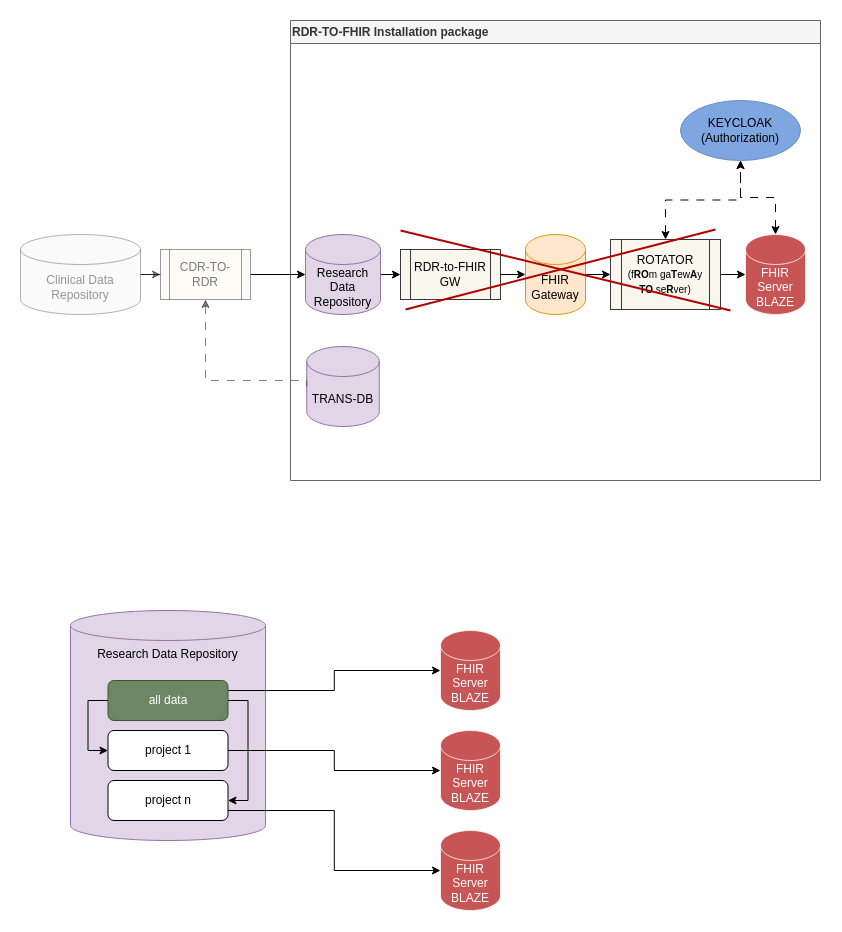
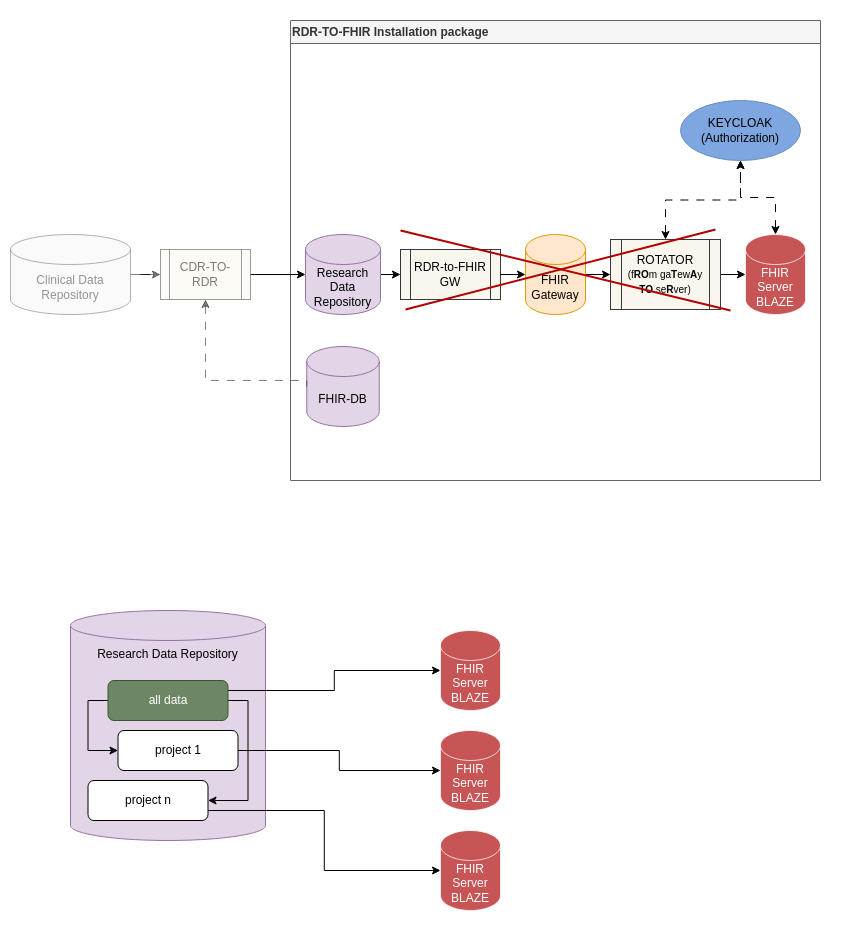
  <mxCell id="0" />
  <mxCell id="1" parent="0" />
  <mxCell id="2" value="RDR-TO-FHIR Installation package" style="swimlane;whiteSpace=wrap;html=1;fillColor=#f5f5f5;fontColor=#333333;strokeColor=#666666;align=left;" vertex="1" parent="1"><mxGeometry x="290" y="20" width="530" height="460" as="geometry" /></mxCell>
  <mxCell id="3" value="RDR-to-FHIR GW" style="shape=process;whiteSpace=wrap;html=1;backgroundOutline=1;fillColor=#f9f7ed;strokeColor=#36393d;" vertex="1" parent="2"><mxGeometry x="110" y="229" width="100" height="50" as="geometry" /></mxCell>
  <mxCell id="4" style="edgeStyle=orthogonalEdgeStyle;rounded=0;orthogonalLoop=1;jettySize=auto;html=1;exitX=1;exitY=0.5;exitDx=0;exitDy=0;exitPerimeter=0;entryX=0;entryY=0.5;entryDx=0;entryDy=0;" edge="1" parent="2" source="5" target="13"><mxGeometry relative="1" as="geometry" /></mxCell>
  <mxCell id="5" value="FHIR Gateway" style="shape=cylinder3;whiteSpace=wrap;html=1;boundedLbl=1;backgroundOutline=1;size=15;fillColor=#ffe6cc;strokeColor=#d79b00;" vertex="1" parent="2"><mxGeometry x="235" y="214" width="60" height="80" as="geometry" /></mxCell>
  <mxCell id="6" style="edgeStyle=orthogonalEdgeStyle;orthogonalLoop=1;jettySize=auto;html=1;exitX=1;exitY=0.5;exitDx=0;exitDy=0;exitPerimeter=0;entryX=0;entryY=0.5;entryDx=0;entryDy=0;" edge="1" parent="2" source="7" target="3"><mxGeometry relative="1" as="geometry" /></mxCell>
  <mxCell id="7" value="Research Data Repository" style="shape=cylinder3;whiteSpace=wrap;html=1;boundedLbl=1;backgroundOutline=1;size=15;fillColor=#e1d5e7;strokeColor=#9673a6;" vertex="1" parent="2"><mxGeometry x="15" y="214" width="75" height="80" as="geometry" /></mxCell>
  <mxCell id="8" style="edgeStyle=orthogonalEdgeStyle;orthogonalLoop=1;jettySize=auto;html=1;exitX=1;exitY=0.5;exitDx=0;exitDy=0;entryX=0;entryY=0.5;entryDx=0;entryDy=0;entryPerimeter=0;" edge="1" parent="2" source="3" target="5"><mxGeometry relative="1" as="geometry" /></mxCell>
  <mxCell id="9" style="edgeStyle=orthogonalEdgeStyle;rounded=0;orthogonalLoop=1;jettySize=auto;html=1;exitX=0.5;exitY=0;exitDx=0;exitDy=0;exitPerimeter=0;startArrow=classic;startFill=1;dashed=1;dashPattern=8 8;" edge="1" parent="2" source="10" target="15"><mxGeometry relative="1" as="geometry" /></mxCell>
  <mxCell id="10" value="FHIR Server&lt;br&gt;BLAZE" style="shape=cylinder3;whiteSpace=wrap;html=1;boundedLbl=1;backgroundOutline=1;size=15;fillColor=#b51c1c;strokeColor=#FFFFFF;fontColor=#ffffff;fontStyle=0;opacity=75;" vertex="1" parent="2"><mxGeometry x="455" y="214" width="60" height="80" as="geometry" /></mxCell>
  <mxCell id="11" style="edgeStyle=orthogonalEdgeStyle;orthogonalLoop=1;jettySize=auto;html=1;exitX=1;exitY=0.5;exitDx=0;exitDy=0;entryX=0;entryY=0.5;entryDx=0;entryDy=0;entryPerimeter=0;" edge="1" parent="2" source="13" target="10"><mxGeometry relative="1" as="geometry" /></mxCell>
  <mxCell id="12" style="edgeStyle=orthogonalEdgeStyle;rounded=0;orthogonalLoop=1;jettySize=auto;html=1;entryX=0.5;entryY=1;entryDx=0;entryDy=0;dashed=1;dashPattern=8 8;startArrow=classic;startFill=1;" edge="1" parent="2" source="13" target="15"><mxGeometry relative="1" as="geometry" /></mxCell>
  <mxCell id="13" value="ROTATOR&lt;br style=&quot;font-size: 6px;&quot;&gt;&lt;font style=&quot;font-size: 10px;&quot;&gt;(f&lt;b&gt;RO&lt;/b&gt;m ga&lt;b&gt;T&lt;/b&gt;ew&lt;b style=&quot;&quot;&gt;A&lt;/b&gt;y &lt;b&gt;TO&lt;/b&gt; se&lt;b&gt;R&lt;/b&gt;ver)&lt;/font&gt;" style="shape=process;whiteSpace=wrap;html=1;backgroundOutline=1;fillColor=#f9f7ed;strokeColor=#36393d;" vertex="1" parent="2"><mxGeometry x="320" y="219" width="110" height="70" as="geometry" /></mxCell>
- <mxCell id="14" value="TRANS-DB" style="shape=cylinder3;whiteSpace=wrap;html=1;boundedLbl=1;backgroundOutline=1;size=15;fillColor=#e1d5e7;strokeColor=#9673a6;" vertex="1" parent="2"><mxGeometry x="16.25" y="326" width="72.5" height="80" as="geometry" /></mxCell>
+ <mxCell id="14" value="FHIR-DB" style="shape=cylinder3;whiteSpace=wrap;html=1;boundedLbl=1;backgroundOutline=1;size=15;fillColor=#e1d5e7;strokeColor=#9673a6;" vertex="1" parent="2"><mxGeometry x="16.25" y="326" width="72.5" height="80" as="geometry" /></mxCell>
  <mxCell id="15" value="KEYCLOAK&lt;br&gt;(Authorization)" style="ellipse;whiteSpace=wrap;html=1;fillColor=#7EA6E0;strokeColor=#6c8ebf;" vertex="1" parent="2"><mxGeometry x="390" y="80" width="120" height="60" as="geometry" /></mxCell>
  <mxCell id="16" value="" style="endArrow=none;html=1;rounded=0;fontColor=#FF0000;strokeWidth=2;fillColor=#e51400;strokeColor=#B20000;" edge="1" parent="2"><mxGeometry width="50" height="50" relative="1" as="geometry"><mxPoint x="115" y="289" as="sourcePoint" /><mxPoint x="425" y="209" as="targetPoint" /></mxGeometry></mxCell>
  <mxCell id="17" style="edgeStyle=orthogonalEdgeStyle;rounded=0;orthogonalLoop=1;jettySize=auto;html=1;entryX=0;entryY=0.5;entryDx=0;entryDy=0;entryPerimeter=0;dashed=1;dashPattern=8 8;endArrow=none;endFill=0;opacity=50;strokeColor=default;startArrow=classic;startFill=1;exitX=0.5;exitY=1;exitDx=0;exitDy=0;" edge="1" parent="1" source="21" target="14"><mxGeometry relative="1" as="geometry"><mxPoint x="160" y="420" as="sourcePoint" /><Array as="points"><mxPoint x="205" y="380" /></Array></mxGeometry></mxCell>
  <mxCell id="18" style="edgeStyle=orthogonalEdgeStyle;rounded=0;orthogonalLoop=1;jettySize=auto;html=1;entryX=0;entryY=0.5;entryDx=0;entryDy=0;opacity=50;" edge="1" parent="1" source="19" target="21"><mxGeometry relative="1" as="geometry" /></mxCell>
- <mxCell id="19" value="Clinical Data Repository" style="shape=cylinder3;whiteSpace=wrap;html=1;boundedLbl=1;backgroundOutline=1;size=15;fillColor=#f5f5f5;strokeColor=#666666;opacity=50;textOpacity=50;fontColor=#333333;" vertex="1" parent="1"><mxGeometry x="20" y="234" width="120" height="80" as="geometry" /></mxCell>
+ <mxCell id="19" value="Clinical Data Repository" style="shape=cylinder3;whiteSpace=wrap;html=1;boundedLbl=1;backgroundOutline=1;size=15;fillColor=#f5f5f5;strokeColor=#666666;opacity=50;textOpacity=50;fontColor=#333333;" vertex="1" parent="1"><mxGeometry x="10" y="234" width="120" height="80" as="geometry" /></mxCell>
  <mxCell id="20" style="edgeStyle=orthogonalEdgeStyle;rounded=0;orthogonalLoop=1;jettySize=auto;html=1;exitX=1;exitY=0.5;exitDx=0;exitDy=0;entryX=0;entryY=0.5;entryDx=0;entryDy=0;entryPerimeter=0;" edge="1" parent="1" source="21" target="7"><mxGeometry relative="1" as="geometry" /></mxCell>
  <mxCell id="21" value="CDR-TO-RDR" style="shape=process;whiteSpace=wrap;html=1;backgroundOutline=1;fillColor=#f9f7ed;strokeColor=#36393d;opacity=50;textOpacity=50;" vertex="1" parent="1"><mxGeometry x="160" y="249" width="90" height="50" as="geometry" /></mxCell>
  <mxCell id="22" value="Research Data Repository" style="shape=cylinder3;whiteSpace=wrap;html=1;boundedLbl=1;backgroundOutline=1;size=15;fillColor=#e1d5e7;strokeColor=#9673a6;verticalAlign=top;" vertex="1" parent="1"><mxGeometry x="70" y="610" width="195" height="230" as="geometry" /></mxCell>
  <mxCell id="23" value="" style="endArrow=none;html=1;rounded=0;fontColor=#FF0000;strokeWidth=2;fillColor=#e51400;strokeColor=#B20000;" edge="1" parent="1"><mxGeometry width="50" height="50" relative="1" as="geometry"><mxPoint x="400" y="230" as="sourcePoint" /><mxPoint x="730" y="310" as="targetPoint" /></mxGeometry></mxCell>
  <mxCell id="24" style="edgeStyle=orthogonalEdgeStyle;rounded=0;orthogonalLoop=1;jettySize=auto;html=1;exitX=0;exitY=0.5;exitDx=0;exitDy=0;entryX=0;entryY=0.5;entryDx=0;entryDy=0;" edge="1" parent="1" source="27" target="29"><mxGeometry relative="1" as="geometry" /></mxCell>
  <mxCell id="25" style="edgeStyle=orthogonalEdgeStyle;rounded=0;orthogonalLoop=1;jettySize=auto;html=1;exitX=1;exitY=0.5;exitDx=0;exitDy=0;entryX=1;entryY=0.5;entryDx=0;entryDy=0;" edge="1" parent="1" source="27" target="31"><mxGeometry relative="1" as="geometry" /></mxCell>
  <mxCell id="26" style="edgeStyle=orthogonalEdgeStyle;rounded=0;orthogonalLoop=1;jettySize=auto;html=1;exitX=1;exitY=0.25;exitDx=0;exitDy=0;entryX=0;entryY=0.5;entryDx=0;entryDy=0;entryPerimeter=0;" edge="1" parent="1" source="27" target="32"><mxGeometry relative="1" as="geometry" /></mxCell>
  <mxCell id="27" value="all data" style="rounded=1;whiteSpace=wrap;html=1;fillColor=#6d8764;fontColor=#ffffff;strokeColor=#3A5431;" vertex="1" parent="1"><mxGeometry x="107.5" y="680" width="120" height="40" as="geometry" /></mxCell>
  <mxCell id="28" style="edgeStyle=orthogonalEdgeStyle;rounded=0;orthogonalLoop=1;jettySize=auto;html=1;exitX=1;exitY=0.5;exitDx=0;exitDy=0;" edge="1" parent="1" source="29" target="33"><mxGeometry relative="1" as="geometry" /></mxCell>
- <mxCell id="29" value="project 1" style="rounded=1;whiteSpace=wrap;html=1;" vertex="1" parent="1"><mxGeometry x="107.5" y="730" width="120" height="40" as="geometry" /></mxCell>
+ <mxCell id="29" value="project 1" style="rounded=1;whiteSpace=wrap;html=1;" vertex="1" parent="1"><mxGeometry x="117.5" y="730" width="120" height="40" as="geometry" /></mxCell>
  <mxCell id="30" style="edgeStyle=orthogonalEdgeStyle;rounded=0;orthogonalLoop=1;jettySize=auto;html=1;exitX=1;exitY=0.75;exitDx=0;exitDy=0;entryX=0;entryY=0.5;entryDx=0;entryDy=0;entryPerimeter=0;" edge="1" parent="1" source="31" target="34"><mxGeometry relative="1" as="geometry" /></mxCell>
- <mxCell id="31" value="project n" style="rounded=1;whiteSpace=wrap;html=1;" vertex="1" parent="1"><mxGeometry x="107.5" y="780" width="120" height="40" as="geometry" /></mxCell>
+ <mxCell id="31" value="project n" style="rounded=1;whiteSpace=wrap;html=1;" vertex="1" parent="1"><mxGeometry x="87.5" y="780" width="120" height="40" as="geometry" /></mxCell>
  <mxCell id="32" value="FHIR Server&lt;br&gt;BLAZE" style="shape=cylinder3;whiteSpace=wrap;html=1;boundedLbl=1;backgroundOutline=1;size=15;fillColor=#b51c1c;strokeColor=#FFFFFF;fontColor=#ffffff;fontStyle=0;opacity=75;" vertex="1" parent="1"><mxGeometry x="440" y="630" width="60" height="80" as="geometry" /></mxCell>
  <mxCell id="33" value="FHIR Server&lt;br&gt;BLAZE" style="shape=cylinder3;whiteSpace=wrap;html=1;boundedLbl=1;backgroundOutline=1;size=15;fillColor=#b51c1c;strokeColor=#FFFFFF;fontColor=#ffffff;fontStyle=0;opacity=75;" vertex="1" parent="1"><mxGeometry x="440" y="730" width="60" height="80" as="geometry" /></mxCell>
  <mxCell id="34" value="FHIR Server&lt;br&gt;BLAZE" style="shape=cylinder3;whiteSpace=wrap;html=1;boundedLbl=1;backgroundOutline=1;size=15;fillColor=#b51c1c;strokeColor=#FFFFFF;fontColor=#ffffff;fontStyle=0;opacity=75;" vertex="1" parent="1"><mxGeometry x="440" y="830" width="60" height="80" as="geometry" /></mxCell>
